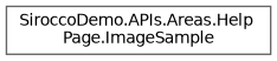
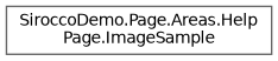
  digraph {
    rankdir=LR
-   n1 [color=grey40 fillcolor=white fontname=Helvetica fontsize=10 height=0.2 label="SiroccoDemo.APIs.Areas.Help\lPage.ImageSample" shape=box style=filled width=0.4]
+   n1 [color=grey40 fillcolor=white fontname=Helvetica fontsize=10 height=0.2 label="SiroccoDemo.Page.Areas.Help\lPage.ImageSample" shape=box style=filled width=0.4]
  }
